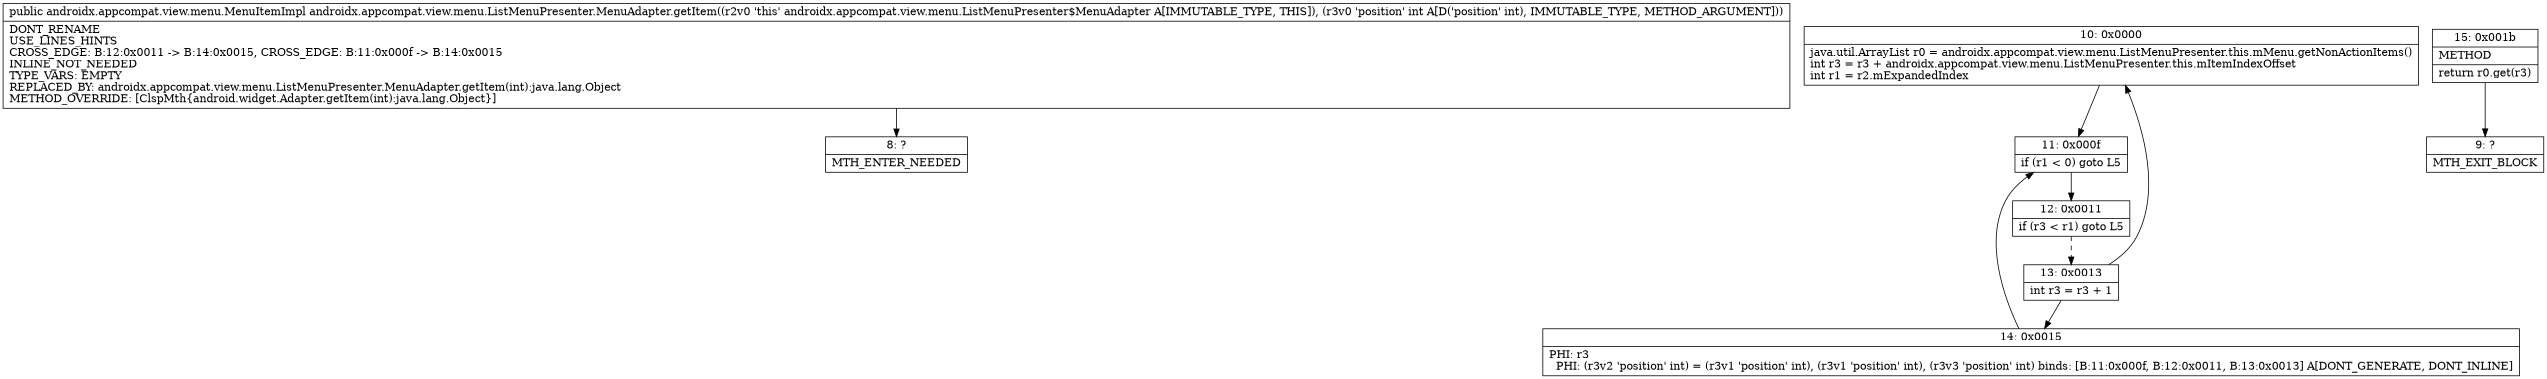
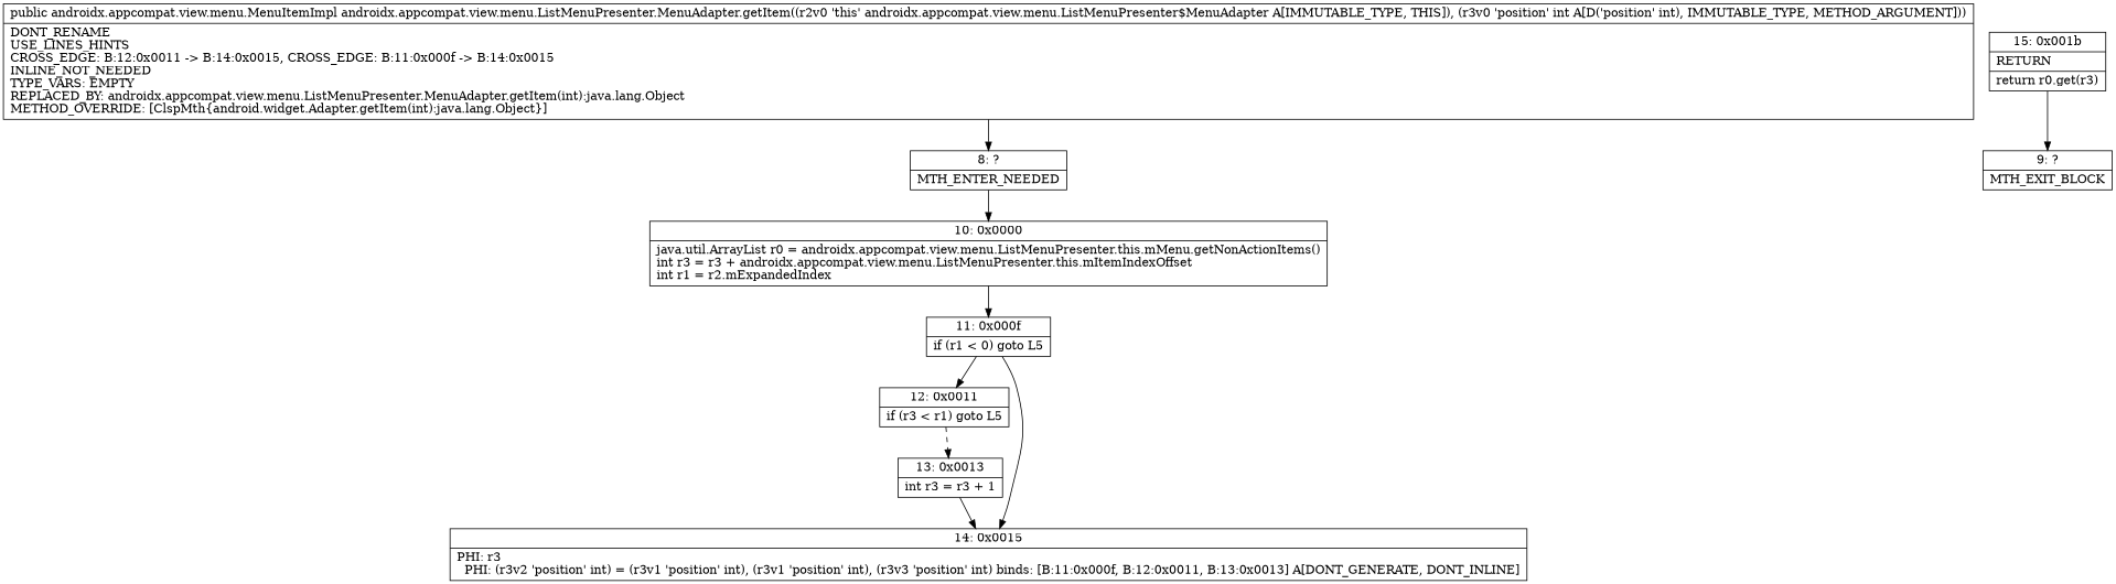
  digraph {
    node [shape=record]
    n1 [label="{8\:\ ?|MTH_ENTER_NEEDED\l}"]
    n2 [label="{10\:\ 0x0000|java.util.ArrayList r0 = androidx.appcompat.view.menu.ListMenuPresenter.this.mMenu.getNonActionItems()\lint r3 = r3 + androidx.appcompat.view.menu.ListMenuPresenter.this.mItemIndexOffset\lint r1 = r2.mExpandedIndex\l}"]
    n3 [label="{11\:\ 0x000f|if (r1 \< 0) goto L5\l}"]
    n4 [label="{12\:\ 0x0011|if (r3 \< r1) goto L5\l}"]
    n5 [label="{14\:\ 0x0015|PHI: r3 \l  PHI: (r3v2 'position' int) = (r3v1 'position' int), (r3v1 'position' int), (r3v3 'position' int) binds: [B:11:0x000f, B:12:0x0011, B:13:0x0013] A[DONT_GENERATE, DONT_INLINE]\l}"]
    n6 [label="{13\:\ 0x0013|int r3 = r3 + 1\l}"]
-   n7 [label="{15\:\ 0x001b|METHOD\l|return r0.get(r3)\l}"]
+   n7 [label="{15\:\ 0x001b|RETURN\l|return r0.get(r3)\l}"]
    n8 [label="{9\:\ ?|MTH_EXIT_BLOCK\l}"]
    n9 [label="{public androidx.appcompat.view.menu.MenuItemImpl androidx.appcompat.view.menu.ListMenuPresenter.MenuAdapter.getItem((r2v0 'this' androidx.appcompat.view.menu.ListMenuPresenter$MenuAdapter A[IMMUTABLE_TYPE, THIS]), (r3v0 'position' int A[D('position' int), IMMUTABLE_TYPE, METHOD_ARGUMENT]))  | DONT_RENAME\lUSE_LINES_HINTS\lCROSS_EDGE: B:12:0x0011 \-\> B:14:0x0015, CROSS_EDGE: B:11:0x000f \-\> B:14:0x0015\lINLINE_NOT_NEEDED\lTYPE_VARS: EMPTY\lREPLACED_BY: androidx.appcompat.view.menu.ListMenuPresenter.MenuAdapter.getItem(int):java.lang.Object\lMETHOD_OVERRIDE: [ClspMth\{android.widget.Adapter.getItem(int):java.lang.Object\}]\l}"]
-   n6 -> n2
+   n1 -> n2
    n2 -> n3
    n3 -> n4 [style=solid]
-   n5 -> n3
+   n3 -> n5
    n4 -> n6 [style=dashed]
    n6 -> n5
    n7 -> n8
    n9 -> n1
  }
